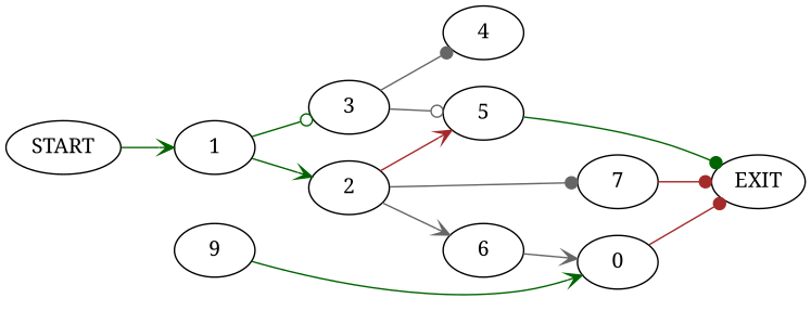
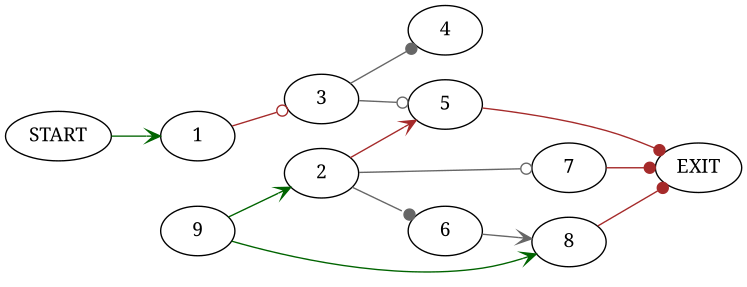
  digraph {
    fontname="Noto Serif"
    rankdir=LR
    node [fontname="Noto Serif"]
    edge [arrowhead=vee color=brown fontname="Noto Serif"]
    n1 [label=START]
    1
    2
    3
    n5 [label=EXIT]
    6
    7
    5
    4
-   8 [label=0]
+   8
    9
    n1 -> 1 [color=darkgreen]
-   1 -> 2 [color=darkgreen]
-   1 -> 3 [arrowhead=odot color=darkgreen]
-   2 -> 6 [color=gray40]
-   2 -> 7 [arrowhead=dot color=gray40]
+   9 -> 2 [color=darkgreen]
+   1 -> 3 [arrowhead=odot]
+   2 -> 6 [arrowhead=dot color=gray40]
+   2 -> 7 [arrowhead=odot color=gray40]
    2 -> 5
    3 -> 5 [arrowhead=odot color=gray40]
    3 -> 4 [arrowhead=dot color=gray40]
    6 -> 8 [color=gray40]
    7 -> n5 [arrowhead=dot]
-   5 -> n5 [arrowhead=dot color=darkgreen]
+   5 -> n5 [arrowhead=dot]
    8 -> n5 [arrowhead=dot]
    9 -> 8 [color=darkgreen]
  }
